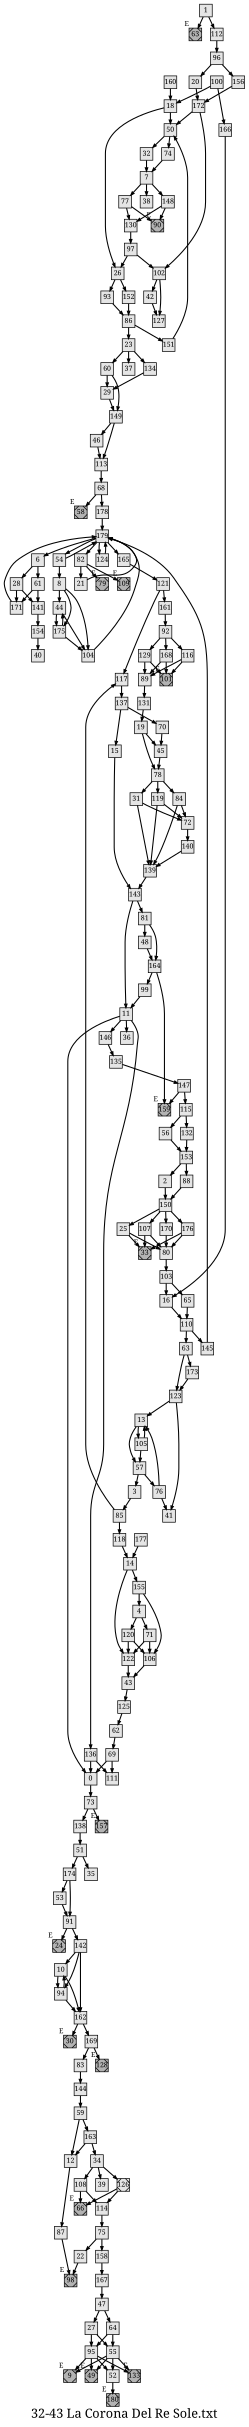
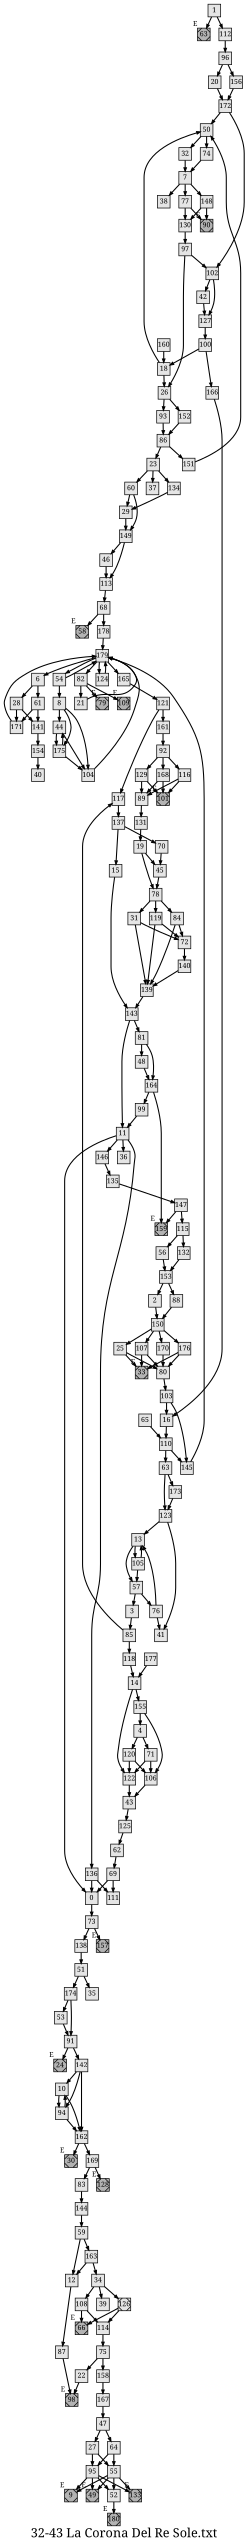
  digraph {
    fontname="Noto Serif"
    fontsize=36
    label="32-43 La Corona Del Re Sole.txt"
    nodesep=0.35
    ordering=out
    rankdir=TB
    ranksep=0.45
    node [fillcolor=grey90 fixedsize=true fontname="Noto Serif" fontsize=20 labelfloat=true margin="0,0" penwidth=2 regular=true shape=rect style=filled]
    edge [fontname="Noto Serif" fontsize=12 labelfloat=true penwidth=3]
    63 [fillcolor=grey70 shape=Msquare xlabel=E]
    1
    112
    96
    20
    156
    2
    150
    25
    107
    170
    176
    33 [fillcolor=grey70 shape=Msquare xlabel=E]
    80
    3
    85
    118
    117
    14
    137
    4
    120
    71
    122
    106
    43
    n27 [label=0]
    73
    138
    157 [fillcolor=grey70 shape=Msquare xlabel=E]
    51
    6
    28
    61
    171
    141
    179
    154
    7
    38
    77
    148
    130
    90 [fillcolor=grey70 shape=Msquare xlabel=E]
    97
    8
    44
    175
    104
    54
    82
    124
    165
    9 [fillcolor=grey70 shape=Msquare xlabel=E]
    10
    94
    162
    30 [fillcolor=grey70 shape=Msquare xlabel=E]
    169
    83
    128 [fillcolor=grey70 shape=Msquare xlabel=E]
    11
    36
    146
    136
    135
    111
    147
    12
    87
    98 [fillcolor=grey70 shape=Msquare xlabel=E]
    13
    57
    105
    76
    41
    155
    125
    15
    143
    81
    48
    164
    16
    110
    n86 [label=63]
    145
    123
    173
    62
    69
    18
    26
    50
    93
    152
    32
    74
    86
    19
    78
    45
    31
    119
    84
    139
    72
    172
    102
    42
    127
    21
    79 [fillcolor=grey70 shape=Msquare xlabel=E]
    109 [fillcolor=grey70 shape=Msquare xlabel=E]
    121
    22
    23
    60
    37
    134
    29
    149
    46
    113
    24 [fillcolor=grey70 shape=Msquare xlabel=E]
    103
    65
    151
    27
    95
    55
    49 [fillcolor=grey70 shape=Msquare xlabel=E]
    52
    133 [fillcolor=grey70 shape=Msquare xlabel=E]
    180 [fillcolor=grey70 shape=Msquare xlabel=E]
    40
    68
    140
    34
    108
    39
    126 [shape=Msquare]
    66 [fillcolor=grey70 shape=Msquare xlabel=E]
    114
    75
    100
    166
    58 [fillcolor=grey70 shape=Msquare xlabel=E]
    178
    47
    64
    99
    159 [fillcolor=grey70 shape=Msquare xlabel=E]
    174
    35
    53
    91
    142
    56
    153
    88
    59
    163
    70
    158
    167
    144
    89
    131
    92
    129
    168
    116
    101 [fillcolor=grey70 shape=Msquare xlabel=E]
    115
    132
    161
    160
    177
    1 -> 63
    1 -> 112
    112 -> 96
    96 -> 20
    96 -> 156
    20 -> 172
    156 -> 172
    2 -> 150
    150 -> 25
    150 -> 107
    150 -> 170
    150 -> 176
    25 -> 33
    25 -> 80
    107 -> 33
    107 -> 80
    170 -> 80
    176 -> 33
    176 -> 80
    80 -> 103
    3 -> 85
    85 -> 118
    85 -> 117
    118 -> 14
    117 -> 137
    14 -> 122
    14 -> 155
    137 -> 15
    137 -> 70
    4 -> 120
    4 -> 71
    120 -> 122
    120 -> 106
    71 -> 122
    71 -> 106
    122 -> 43
    106 -> 43
    43 -> 125
    n27 -> 73
    73 -> 138
    73 -> 157
    138 -> 51
    51 -> 174
    51 -> 35
    6 -> 28
    6 -> 61
    28 -> 171
    28 -> 141
    61 -> 171
    61 -> 141
    171 -> 179
    141 -> 154
    179 -> 6
    179 -> 54
    179 -> 82
    179 -> 124
    179 -> 165
    154 -> 40
    7 -> 38
    7 -> 77
    7 -> 148
    77 -> 130
    77 -> 90
    148 -> 130
    148 -> 90
    130 -> 97
    97 -> 26
    97 -> 102
    8 -> 44
    8 -> 175
    8 -> 104
    44 -> 175
    44 -> 104
    175 -> 44
    175 -> 104
    104 -> 179
    54 -> 179
    54 -> 8
    82 -> 21
    82 -> 79
    82 -> 109
    124 -> 179
    165 -> 121
    10 -> 94
    10 -> 162
    94 -> 10
    94 -> 162
    162 -> 30
    162 -> 169
    169 -> 83
    169 -> 128
    83 -> 144
    11 -> n27
    11 -> 36
    11 -> 146
    11 -> 136
    146 -> 135
    136 -> n27
    136 -> 111
    135 -> 147
    147 -> 159
    147 -> 115
    12 -> 87
    87 -> 98
    13 -> 57
    13 -> 105
    57 -> 3
    57 -> 76
    105 -> 13
    105 -> 57
    76 -> 13
    76 -> 41
    155 -> 4
    155 -> 106
    125 -> 62
    15 -> 143
    143 -> 11
    143 -> 81
    81 -> 48
    81 -> 164
    48 -> 164
    164 -> 99
    164 -> 159
    16 -> 110
    110 -> n86
    110 -> 145
    n86 -> 123
    n86 -> 173
    145 -> 179
    123 -> 13
    123 -> 41
    173 -> 123
    62 -> 69
    69 -> n27
    69 -> 111
    18 -> 26
    18 -> 50
    26 -> 93
    26 -> 152
    50 -> 32
    50 -> 74
    93 -> 86
    152 -> 86
    32 -> 7
    74 -> 7
    86 -> 23
    86 -> 151
    19 -> 78
    19 -> 45
    78 -> 31
    78 -> 119
    78 -> 84
    45 -> 78
    31 -> 139
    31 -> 72
    119 -> 139
    119 -> 72
    84 -> 139
    84 -> 72
    139 -> 143
    72 -> 140
    172 -> 50
    172 -> 102
    102 -> 42
    102 -> 127
    42 -> 127
+   127 -> 100
    21 -> 179
    121 -> 117
    121 -> 161
    22 -> 98
    23 -> 60
    23 -> 37
    23 -> 134
    60 -> 29
    60 -> 149
    134 -> 29
    29 -> 149
    149 -> 46
    149 -> 113
    46 -> 113
    113 -> 68
    103 -> 16
-   103 -> 65
+   103 -> 145
    65 -> 110
    151 -> 50
    27 -> 95
    27 -> 55
    95 -> 9
    95 -> 49
    95 -> 52
    95 -> 133
    55 -> 9
    55 -> 49
    55 -> 52
    55 -> 133
    52 -> 180
    68 -> 58
    68 -> 178
    140 -> 139
    34 -> 108
    34 -> 39
    34 -> 126
    108 -> 66
    108 -> 114
    126 -> 66
    126 -> 114
    114 -> 75
    75 -> 22
    75 -> 158
    100 -> 18
    100 -> 166
    166 -> 16
    178 -> 179
    47 -> 27
    47 -> 64
    64 -> 95
    64 -> 55
    99 -> 11
    174 -> 53
    174 -> 91
    53 -> 91
    91 -> 24
    91 -> 142
    142 -> 10
    142 -> 94
    142 -> 162
    56 -> 153
    153 -> 2
    153 -> 88
    88 -> 150
    59 -> 12
    59 -> 163
    163 -> 12
    163 -> 34
    70 -> 45
    158 -> 167
    167 -> 47
    144 -> 59
    89 -> 131
    131 -> 19
    92 -> 129
    92 -> 168
    92 -> 116
    129 -> 89
    129 -> 101
    168 -> 89
    168 -> 101
    116 -> 89
    116 -> 101
    115 -> 56
    115 -> 132
    132 -> 153
    161 -> 92
    160 -> 18
    177 -> 14
  }
